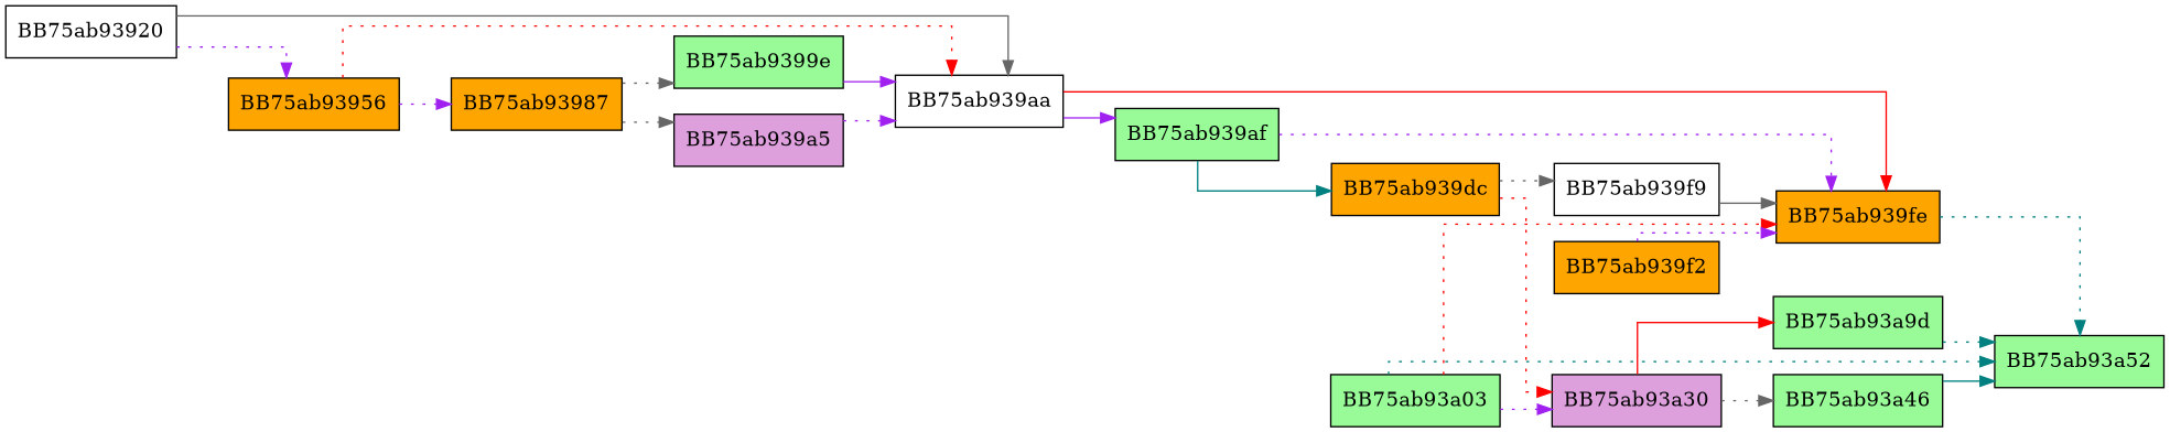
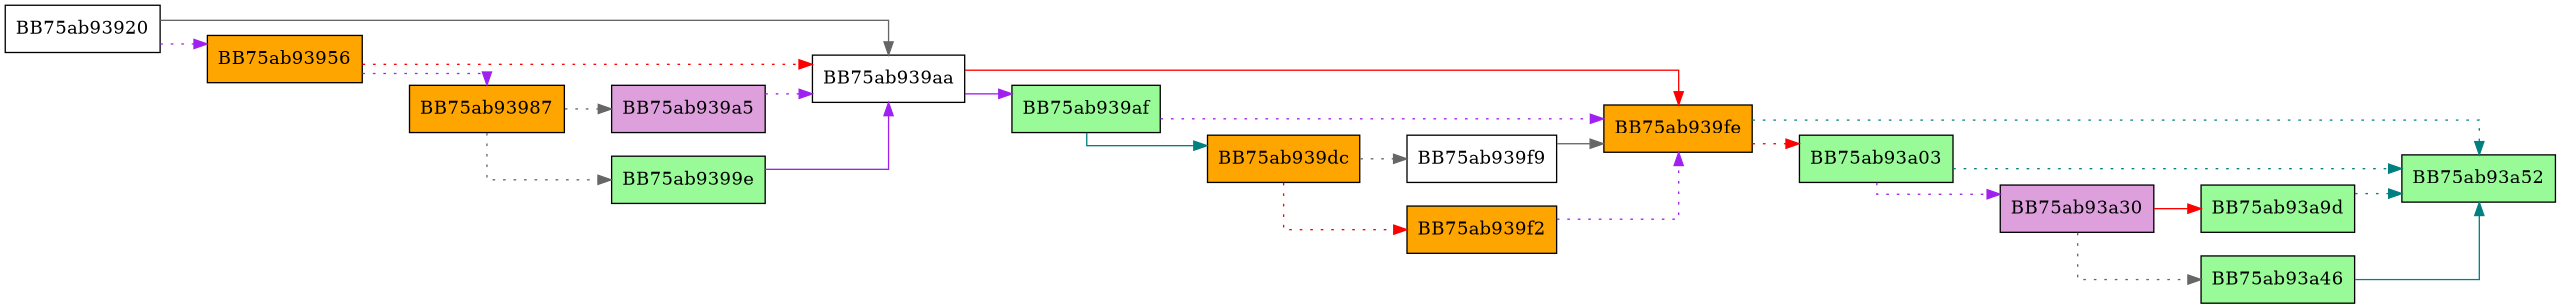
  digraph {
    rankdir=LR
    splines=ortho
    node [fillcolor=palegreen shape=box style=filled]
    edge [color=purple style=dotted]
    BB75ab93920 [fillcolor=white]
    BB75ab939aa [fillcolor=white]
    BB75ab93956 [fillcolor=orange]
    BB75ab939fe [fillcolor=orange]
    BB75ab939af
    BB75ab93987 [fillcolor=orange]
    BB75ab93a52
    BB75ab93a03
    BB75ab939dc [fillcolor=orange]
    BB75ab939a5 [fillcolor=plum]
    BB75ab9399e
    BB75ab93a30 [fillcolor=plum]
    BB75ab939f9 [fillcolor=white]
    BB75ab939f2 [fillcolor=orange]
    n15 [label=BB75ab93a9d]
    BB75ab93a46
    BB75ab93920 -> BB75ab939aa [color=gray40 style=solid]
    BB75ab93920 -> BB75ab93956
    BB75ab939aa -> BB75ab939fe [color=red style=solid]
    BB75ab939aa -> BB75ab939af [style=solid]
    BB75ab93956 -> BB75ab939aa [color=red]
    BB75ab93956 -> BB75ab93987
    BB75ab939fe -> BB75ab93a52 [color=teal]
-   BB75ab93a03 -> BB75ab939fe [color=red]
+   BB75ab939fe -> BB75ab93a03 [color=red]
    BB75ab939af -> BB75ab939fe
    BB75ab939af -> BB75ab939dc [color=teal style=solid]
    BB75ab93987 -> BB75ab939a5 [color=gray40]
    BB75ab93987 -> BB75ab9399e [color=gray40]
    BB75ab93a03 -> BB75ab93a52 [color=teal]
    BB75ab93a03 -> BB75ab93a30
    BB75ab939dc -> BB75ab939f9 [color=gray40]
-   BB75ab939dc -> BB75ab93a30 [color=red]
+   BB75ab939dc -> BB75ab939f2 [color=red]
    BB75ab939a5 -> BB75ab939aa
    BB75ab9399e -> BB75ab939aa [style=solid]
    BB75ab93a30 -> n15 [color=red style=solid]
    BB75ab93a30 -> BB75ab93a46 [color=gray40]
    BB75ab939f9 -> BB75ab939fe [color=gray40 style=solid]
    BB75ab939f2 -> BB75ab939fe
    n15 -> BB75ab93a52 [color=teal]
    BB75ab93a46 -> BB75ab93a52 [color=teal style=solid]
  }
